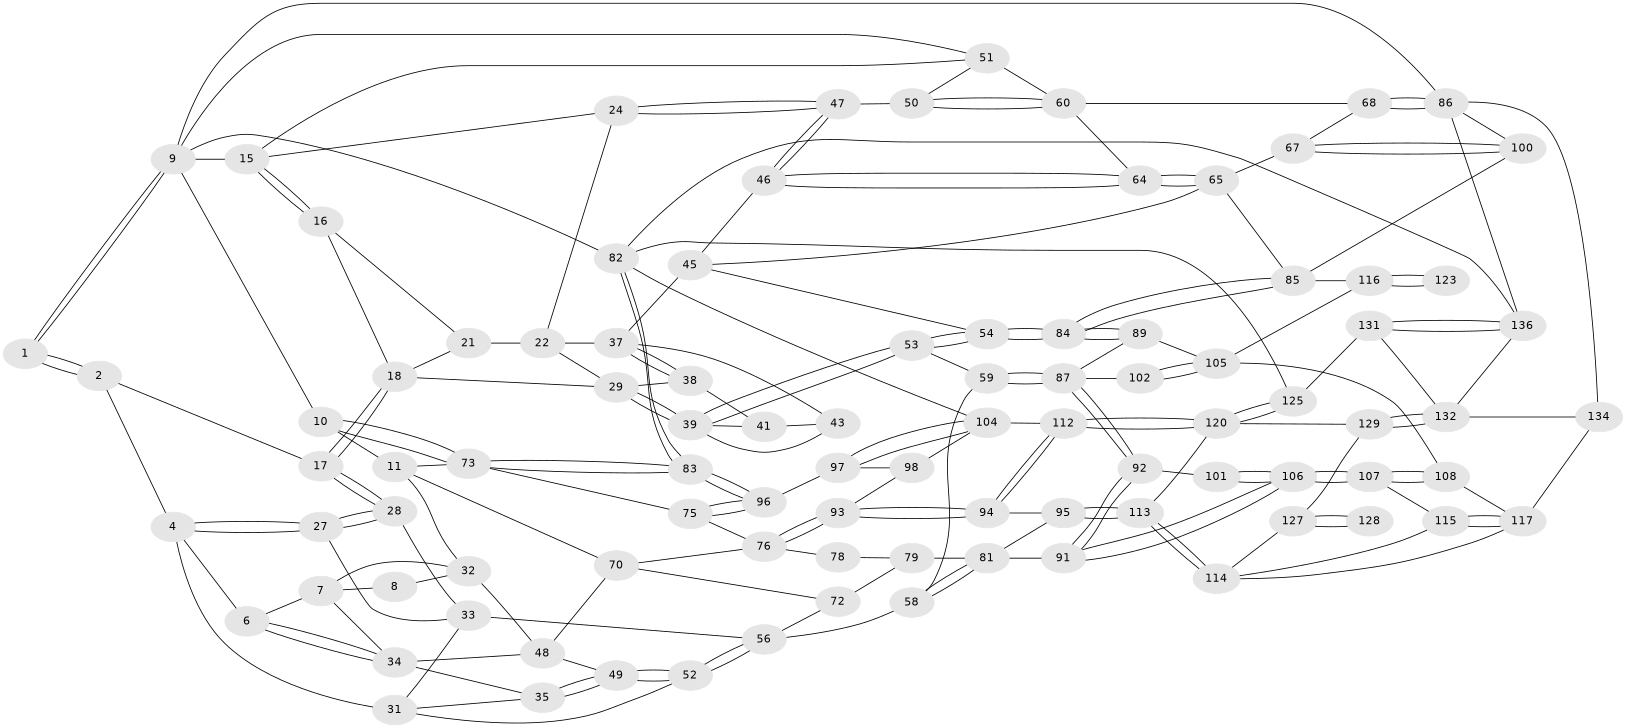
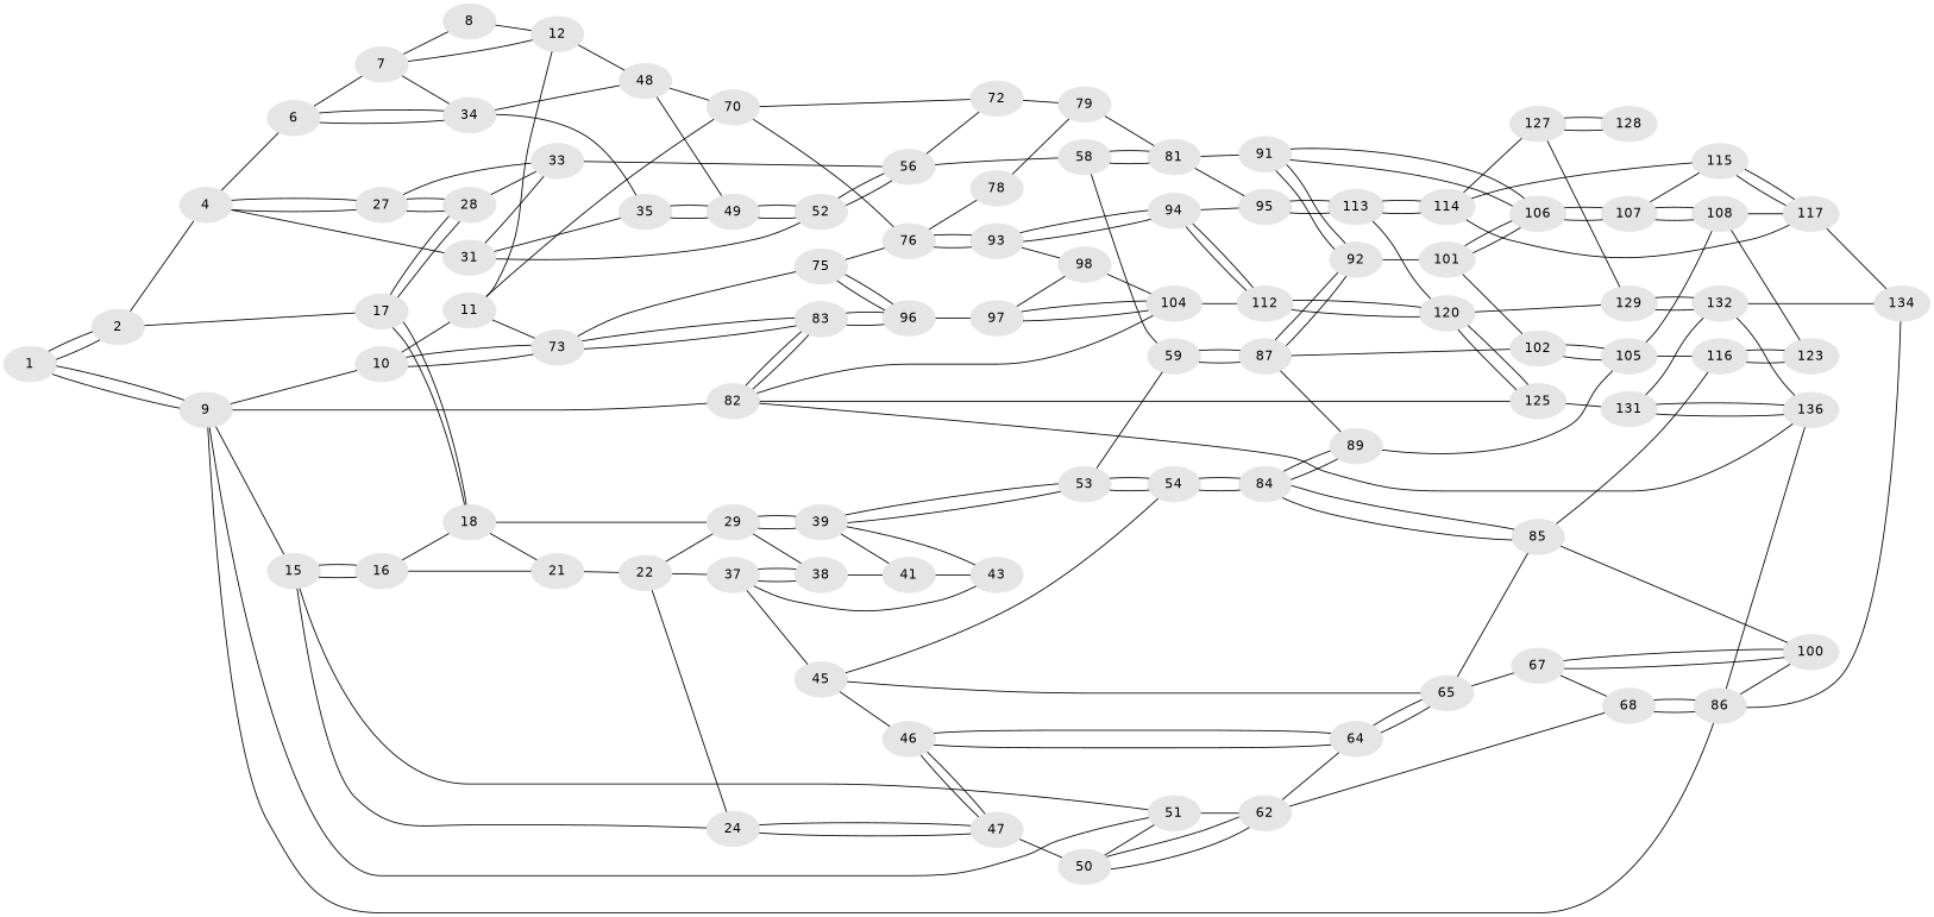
  graph {
    fontname="DejaVu Sans"
    rankdir=LR
    node [color=gray90 fontname="DejaVu Sans" style=filled]
    edge [fontname="DejaVu Sans"]
    2 [super="+3"]
    1
    9 [super="+14"]
    4 [super="+5"]
    17
    10
    15 [super="+25"]
    51 [super="+61"]
    82 [super="+103"]
    86 [super="+135"]
    6
    27
    31 [super="+32"]
    18 [super="+26"]
    28
    7 [super="+20"]
    34 [super="+36"]
    33 [super="+44"]
    35
    52
    8
-   12 [super="+13" label=32]
+   12 [super="+13"]
    48 [super="+60"]
    11 [super="+69"]
    73 [super="+74"]
    16 [super="+19"]
    24
-   62 [super="+63" label=60]
+   62 [super="+63"]
    83
    104 [super="+111"]
    125
    136
    100 [super="+110"]
    134
    70 [super="+71"]
    75
    72
    76 [super="+77"]
    49
    21
    47
    29 [super="+30"]
    22 [super="+23"]
    38
    39 [super="+40"]
    37 [super="+42"]
    43
    45 [super="+55"]
    50
    56 [super="+57"]
    41
    53
    58
    46
    54
    65 [super="+66"]
    59
    64
    84
    67
    85 [super="+99"]
    68
    87 [super="+88"]
    89
    81 [super="+90"]
    79 [super="+80"]
    91
    95
    92
    102
    116
    78
    93
    96
    97
    94
    98
    106
    113 [super="+122"]
    112
    131
    105 [super="+109"]
    123
    101
    108 [super="+119"]
    107
    120 [super="+121"]
    114 [super="+126"]
    117 [super="+118"]
    115
    129
    127 [super="+130"]
    128
    132 [super="+133"]
    2 -- 4
    2 -- 17
    1 -- 2
    1 -- 2
    1 -- 9
    1 -- 9
    9 -- 10
    9 -- 15
    9 -- 51
    9 -- 82
    9 -- 86
    4 -- 6
    4 -- 27
    4 -- 27
    4 -- 31
    17 -- 18
    17 -- 18
    17 -- 28
    17 -- 28
    10 -- 11
    10 -- 73
    10 -- 73
    15 -- 51
    15 -- 16
    15 -- 16
    15 -- 24
    51 -- 62
    82 -- 83
    82 -- 83
    82 -- 104
    82 -- 125
    82 -- 136
    86 -- 136
    86 -- 100
    86 -- 134
    6 -- 7
    6 -- 34
    6 -- 34
    27 -- 28
    27 -- 28
    27 -- 33
    31 -- 33
    31 -- 35
    31 -- 52
    18 -- 21
    18 -- 29
    28 -- 33
    7 -- 34
    7 -- 8
    7 -- 12
    34 -- 35
    34 -- 48
    33 -- 56
    35 -- 49
    35 -- 49
    52 -- 56
    52 -- 56
    8 -- 12
    12 -- 48
    48 -- 70
    48 -- 49
    11 -- 12
    11 -- 73
    11 -- 70
    73 -- 83
    73 -- 83
    73 -- 75
    16 -- 18
    16 -- 21
    24 -- 47
    24 -- 47
    62 -- 64
    62 -- 68
    83 -- 96
    83 -- 96
    104 -- 112
    125 -- 131
    70 -- 72
    70 -- 76
    75 -- 76
    75 -- 96
    75 -- 96
    72 -- 79
    76 -- 78
    76 -- 93
    76 -- 93
    49 -- 52
    49 -- 52
    21 -- 22
    47 -- 50
    29 -- 38
    29 -- 39
    29 -- 39
    22 -- 24
    22 -- 29
    22 -- 37
    38 -- 41
    39 -- 43
    39 -- 41
    39 -- 53
    39 -- 53
    37 -- 38
    37 -- 38
    37 -- 43
    37 -- 45
    45 -- 46
    45 -- 54
    45 -- 65
    50 -- 51
    50 -- 62
    50 -- 62
    56 -- 72
    56 -- 58
    41 -- 43
    53 -- 54
    53 -- 54
    53 -- 59
    58 -- 59
    58 -- 81
    58 -- 81
    46 -- 47
    46 -- 47
    46 -- 64
    46 -- 64
    54 -- 84
    54 -- 84
    65 -- 67
    65 -- 85
    59 -- 87
    59 -- 87
    64 -- 65
    64 -- 65
    84 -- 85
    84 -- 85
    84 -- 89
    84 -- 89
    67 -- 100
    67 -- 100
    67 -- 68
    85 -- 100
    85 -- 116
    68 -- 86
    68 -- 86
    87 -- 89
    87 -- 92
    87 -- 92
    87 -- 102
    89 -- 105
    81 -- 91
    81 -- 95
    79 -- 81
    91 -- 92
    91 -- 92
    91 -- 106
    91 -- 106
    95 -- 113
    95 -- 113
    92 -- 101
    102 -- 105
    102 -- 105
    116 -- 123
    116 -- 123
    78 -- 79 [weight=2]
    93 -- 94
    93 -- 94
    93 -- 98
    96 -- 97
    97 -- 104
    97 -- 104
    97 -- 98
    94 -- 95
    94 -- 112
    94 -- 112
    98 -- 104
    106 -- 107
    106 -- 107
    113 -- 120
    113 -- 114
    113 -- 114
    112 -- 120
    112 -- 120
    131 -- 136
    131 -- 136
    131 -- 132
    105 -- 116
    105 -- 108
+   101 -- 102
    101 -- 106
    101 -- 106
+   108 -- 123
    108 -- 117
    107 -- 108
    107 -- 108
    107 -- 115
    120 -- 125
    120 -- 125
    120 -- 129
    114 -- 117
    114 -- 115
    114 -- 127
    117 -- 134
    115 -- 117
    115 -- 117
    129 -- 132
    129 -- 132
    127 -- 129
    127 -- 128 [weight=2]
    127 -- 128
    132 -- 136
    132 -- 134
  }
